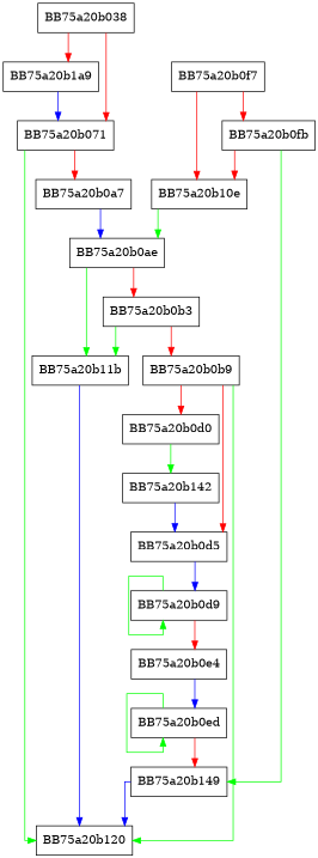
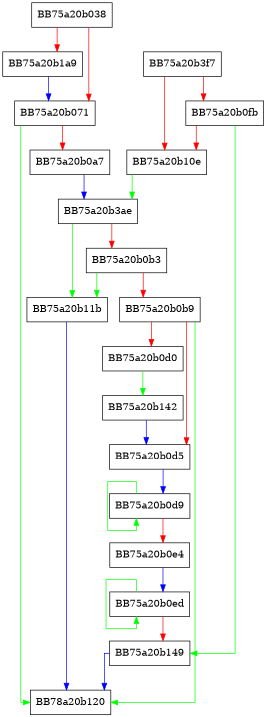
  digraph {
    splines=ortho
    node [shape=box]
    edge [color=red]
    BB75a20b038
    BB75a20b1a9
    BB75a20b071
-   BB75a20b120
+   BB75a20b120 [label=BB78a20b120]
    BB75a20b0a7
-   BB75a20b0ae
+   BB75a20b0ae [label=BB75a20b3ae]
    BB75a20b11b
    BB75a20b0b3
    BB75a20b0b9
    BB75a20b0d0
    BB75a20b0d5
    BB75a20b142
    BB75a20b0d9
    BB75a20b0e4
    BB75a20b0ed
    BB75a20b149
-   BB75a20b0f7
+   BB75a20b0f7 [label=BB75a20b3f7]
    BB75a20b10e
    BB75a20b0fb
    BB75a20b038 -> BB75a20b1a9
    BB75a20b038 -> BB75a20b071
    BB75a20b1a9 -> BB75a20b071 [color=blue]
    BB75a20b071 -> BB75a20b120 [color=green]
    BB75a20b071 -> BB75a20b0a7
    BB75a20b0a7 -> BB75a20b0ae [color=blue]
    BB75a20b0ae -> BB75a20b11b [color=green]
    BB75a20b0ae -> BB75a20b0b3
    BB75a20b11b -> BB75a20b120 [color=blue]
    BB75a20b0b3 -> BB75a20b11b [color=green]
    BB75a20b0b3 -> BB75a20b0b9
    BB75a20b0b9 -> BB75a20b120 [color=green]
    BB75a20b0b9 -> BB75a20b0d0
    BB75a20b0b9 -> BB75a20b0d5
    BB75a20b0d0 -> BB75a20b142 [color=green]
    BB75a20b0d5 -> BB75a20b0d9 [color=blue]
    BB75a20b142 -> BB75a20b0d5 [color=blue]
    BB75a20b0d9 -> BB75a20b0d9 [color=green]
    BB75a20b0d9 -> BB75a20b0e4
    BB75a20b0e4 -> BB75a20b0ed [color=blue]
    BB75a20b0ed -> BB75a20b0ed [color=green]
    BB75a20b0ed -> BB75a20b149
    BB75a20b149 -> BB75a20b120 [color=blue]
    BB75a20b0f7 -> BB75a20b10e
    BB75a20b0f7 -> BB75a20b0fb
    BB75a20b10e -> BB75a20b0ae [color=green]
    BB75a20b0fb -> BB75a20b149 [color=green]
    BB75a20b0fb -> BB75a20b10e
  }
